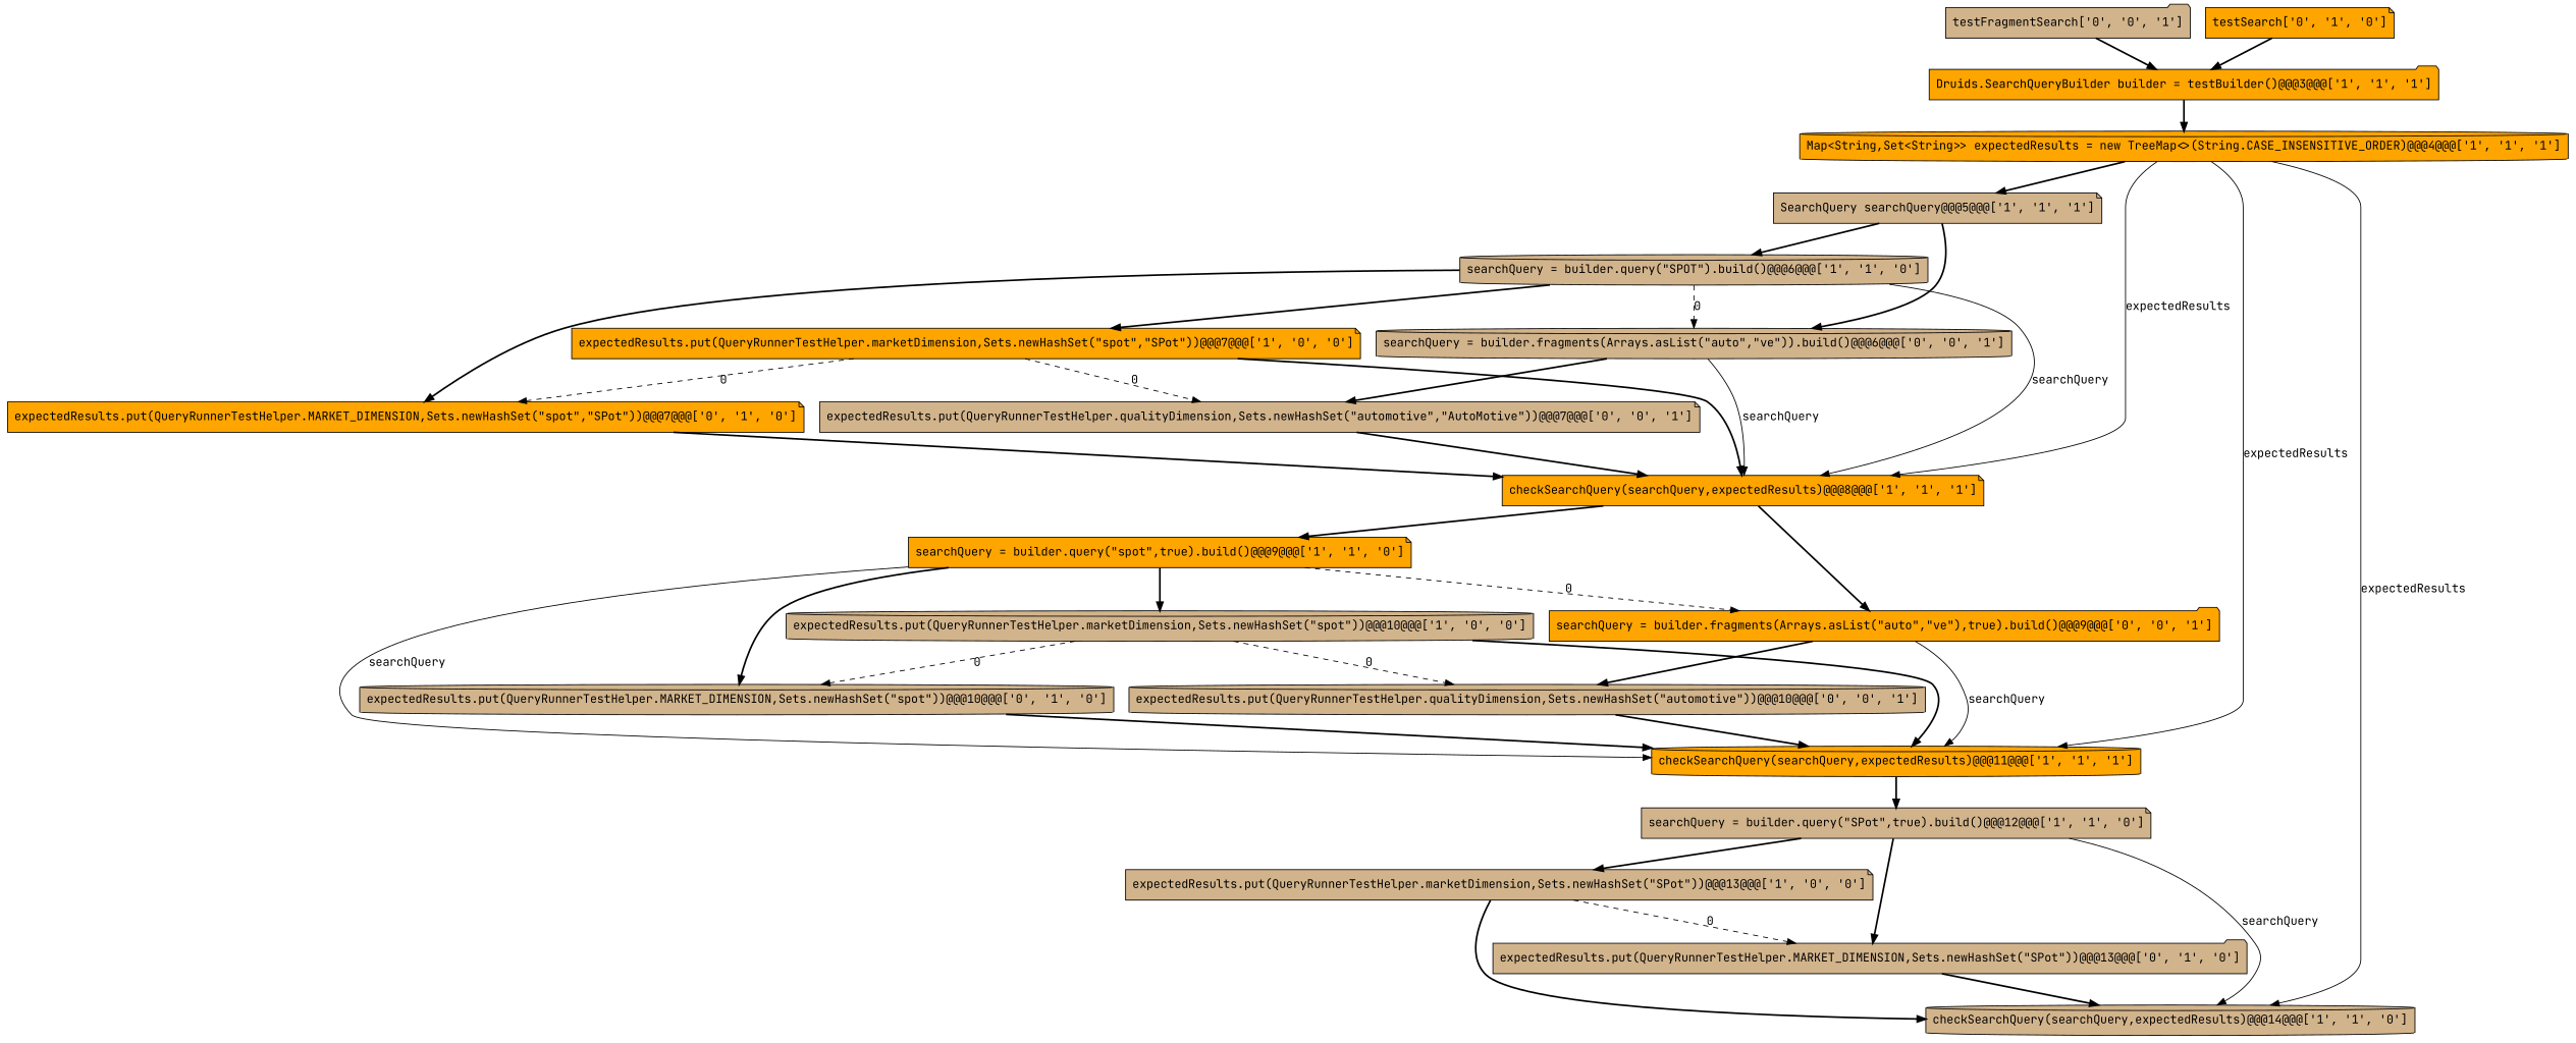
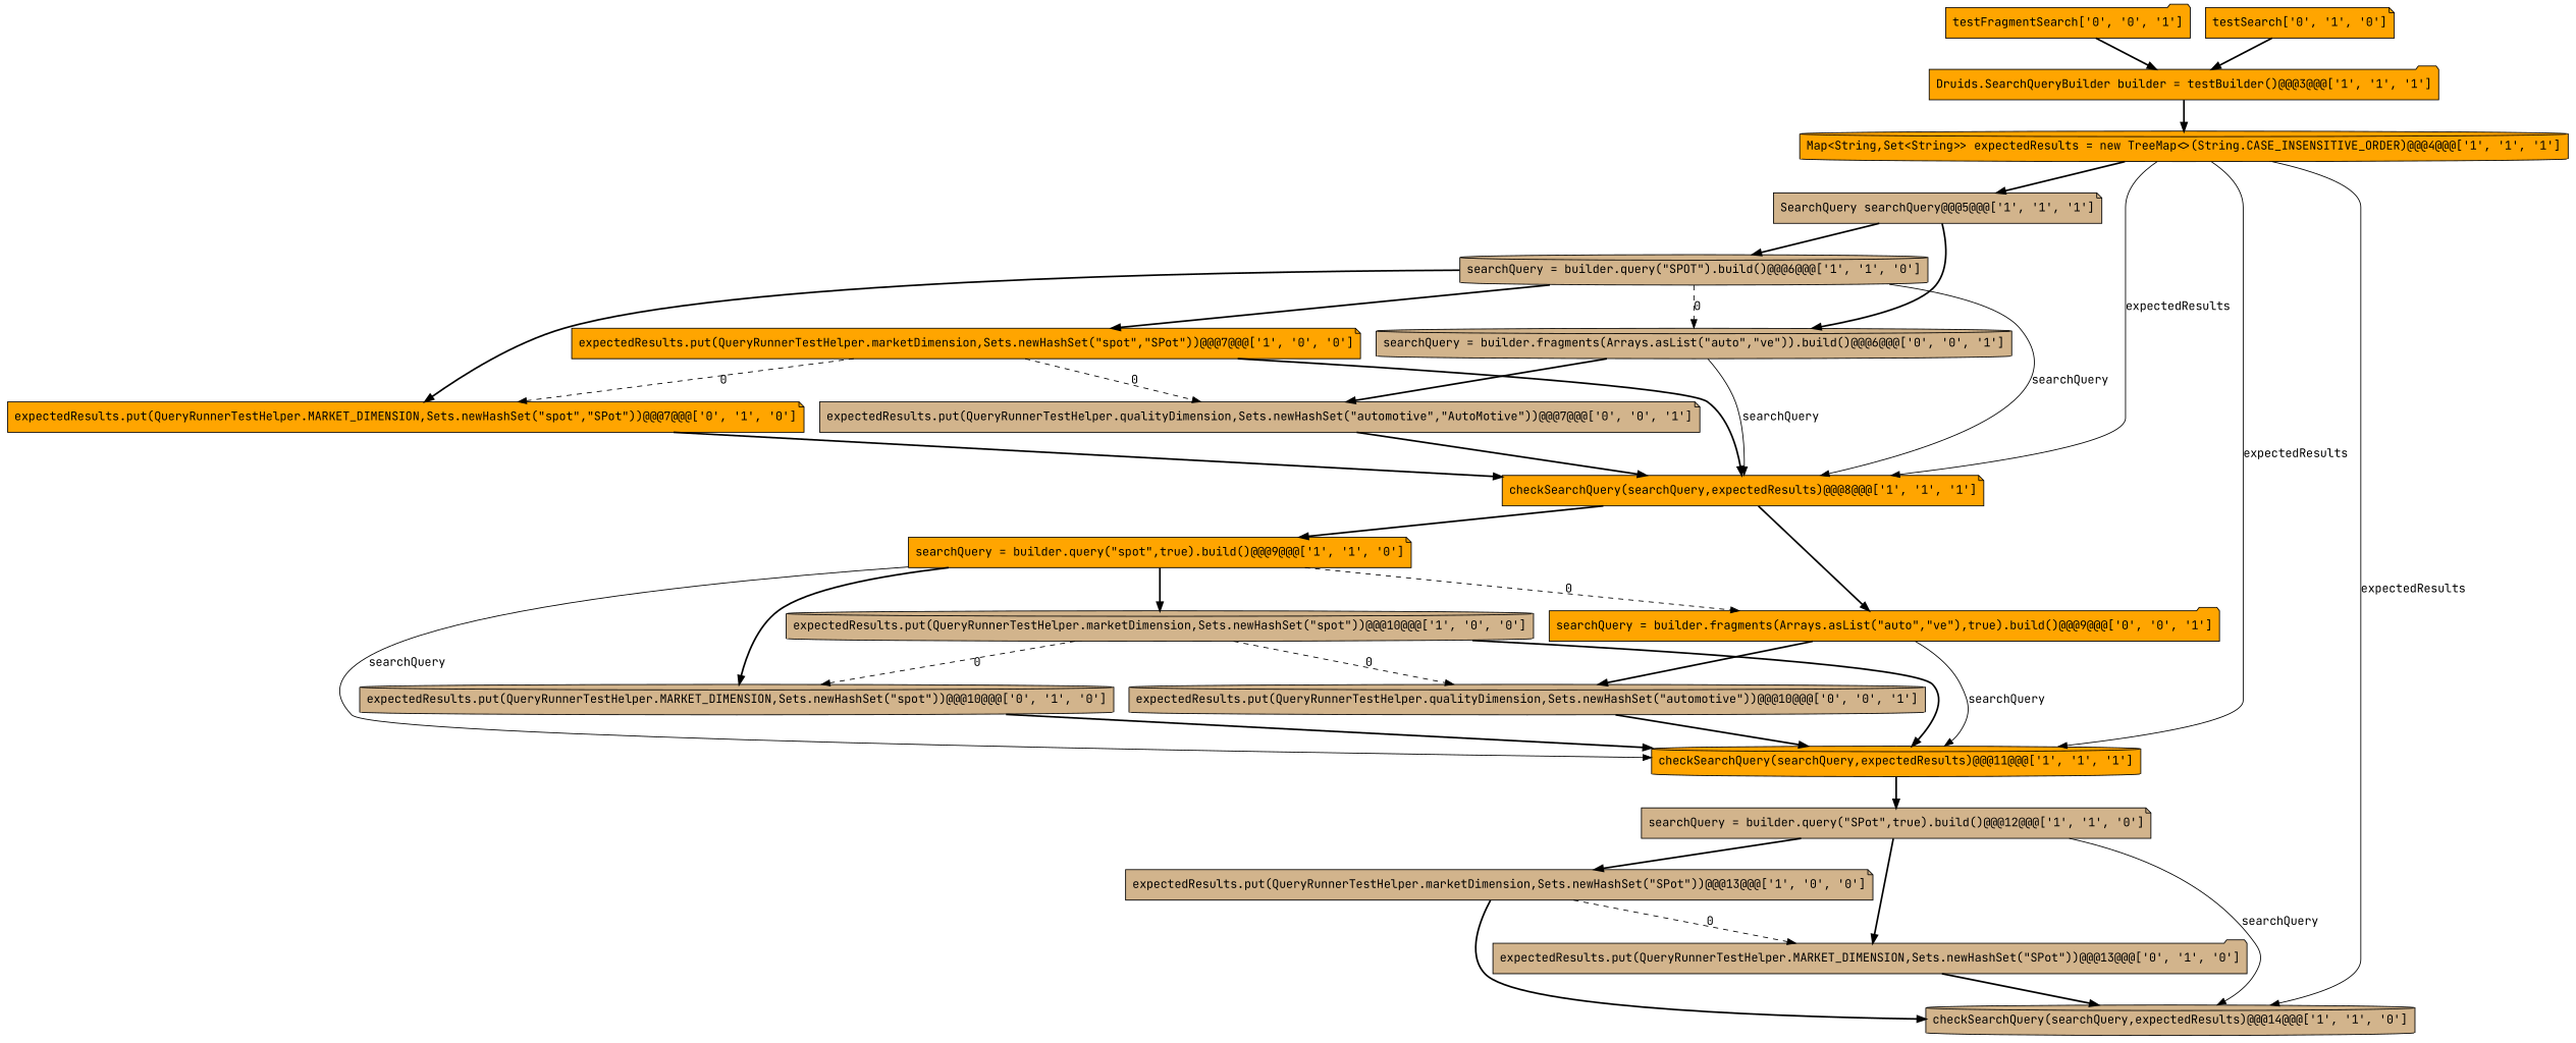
  digraph {
    fontname="JetBrains Mono"
    node [fillcolor=tan fontname="JetBrains Mono" shape=note style=filled]
    edge [fontname="JetBrains Mono" style=bold]
    n1 [label="expectedResults.put(QueryRunnerTestHelper.MARKET_DIMENSION,Sets.newHashSet(\"spot\"))@@@10@@@['0', '1', '0']" shape=cylinder]
    n2 [fillcolor=orange label="checkSearchQuery(searchQuery,expectedResults)@@@11@@@['1', '1', '1']" shape=cylinder]
    n3 [label="searchQuery = builder.query(\"SPot\",true).build()@@@12@@@['1', '1', '0']"]
    n4 [fillcolor=orange label="Druids.SearchQueryBuilder builder = testBuilder()@@@3@@@['1', '1', '1']" shape=folder]
    n5 [fillcolor=orange label="Map<String,Set<String>> expectedResults = new TreeMap<>(String.CASE_INSENSITIVE_ORDER)@@@4@@@['1', '1', '1']" shape=cylinder]
    n6 [label="expectedResults.put(QueryRunnerTestHelper.MARKET_DIMENSION,Sets.newHashSet(\"SPot\"))@@@13@@@['0', '1', '0']" shape=folder]
    n7 [label="checkSearchQuery(searchQuery,expectedResults)@@@14@@@['1', '1', '0']" shape=cylinder]
    n8 [label="expectedResults.put(QueryRunnerTestHelper.marketDimension,Sets.newHashSet(\"SPot\"))@@@13@@@['1', '0', '0']"]
    n9 [label="SearchQuery searchQuery@@@5@@@['1', '1', '1']"]
    n10 [label="searchQuery = builder.fragments(Arrays.asList(\"auto\",\"ve\")).build()@@@6@@@['0', '0', '1']" shape=cylinder]
    n11 [label="searchQuery = builder.query(\"SPOT\").build()@@@6@@@['1', '1', '0']" shape=cylinder]
    n12 [fillcolor=orange label="checkSearchQuery(searchQuery,expectedResults)@@@8@@@['1', '1', '1']"]
    n13 [label="expectedResults.put(QueryRunnerTestHelper.qualityDimension,Sets.newHashSet(\"automotive\",\"AutoMotive\"))@@@7@@@['0', '0', '1']"]
    n14 [fillcolor=orange label="expectedResults.put(QueryRunnerTestHelper.MARKET_DIMENSION,Sets.newHashSet(\"spot\",\"SPot\"))@@@7@@@['0', '1', '0']"]
    n15 [fillcolor=orange label="expectedResults.put(QueryRunnerTestHelper.marketDimension,Sets.newHashSet(\"spot\",\"SPot\"))@@@7@@@['1', '0', '0']"]
    n16 [label="expectedResults.put(QueryRunnerTestHelper.qualityDimension,Sets.newHashSet(\"automotive\"))@@@10@@@['0', '0', '1']" shape=cylinder]
    n17 [fillcolor=orange label="searchQuery = builder.query(\"spot\",true).build()@@@9@@@['1', '1', '0']"]
    n18 [fillcolor=orange label="searchQuery = builder.fragments(Arrays.asList(\"auto\",\"ve\"),true).build()@@@9@@@['0', '0', '1']" shape=folder]
-   n19 [label="testFragmentSearch['0', '0', '1']" shape=folder]
+   n19 [fillcolor=orange label="testFragmentSearch['0', '0', '1']" shape=folder]
    n20 [label="expectedResults.put(QueryRunnerTestHelper.marketDimension,Sets.newHashSet(\"spot\"))@@@10@@@['1', '0', '0']" shape=cylinder]
    n21 [fillcolor=orange label="testSearch['0', '1', '0']"]
    n1 -> n2
    n2 -> n3
    n3 -> n6
    n3 -> n7 [label=searchQuery style=solid]
    n3 -> n8
    n4 -> n5
    n5 -> n2 [label=expectedResults style=solid]
    n5 -> n7 [label=expectedResults style=solid]
    n5 -> n9
    n5 -> n12 [label=expectedResults style=solid]
    n6 -> n7
    n8 -> n6 [label=0 style=dashed]
    n8 -> n7
    n9 -> n10
    n9 -> n11
    n10 -> n12 [label=searchQuery style=solid]
    n10 -> n13
    n11 -> n10 [label=0 style=dashed]
    n11 -> n12 [label=searchQuery style=solid]
    n11 -> n14
    n11 -> n15
    n12 -> n17
    n12 -> n18
    n13 -> n12
    n14 -> n12
    n15 -> n12
    n15 -> n13 [label=0 style=dashed]
    n15 -> n14 [label=0 style=dashed]
    n16 -> n2
    n17 -> n1
    n17 -> n2 [label=searchQuery style=solid]
    n17 -> n18 [label=0 style=dashed]
    n17 -> n20
    n18 -> n2 [label=searchQuery style=solid]
    n18 -> n16
    n19 -> n4
    n20 -> n1 [label=0 style=dashed]
    n20 -> n2
    n20 -> n16 [label=0 style=dashed]
    n21 -> n4
  }
